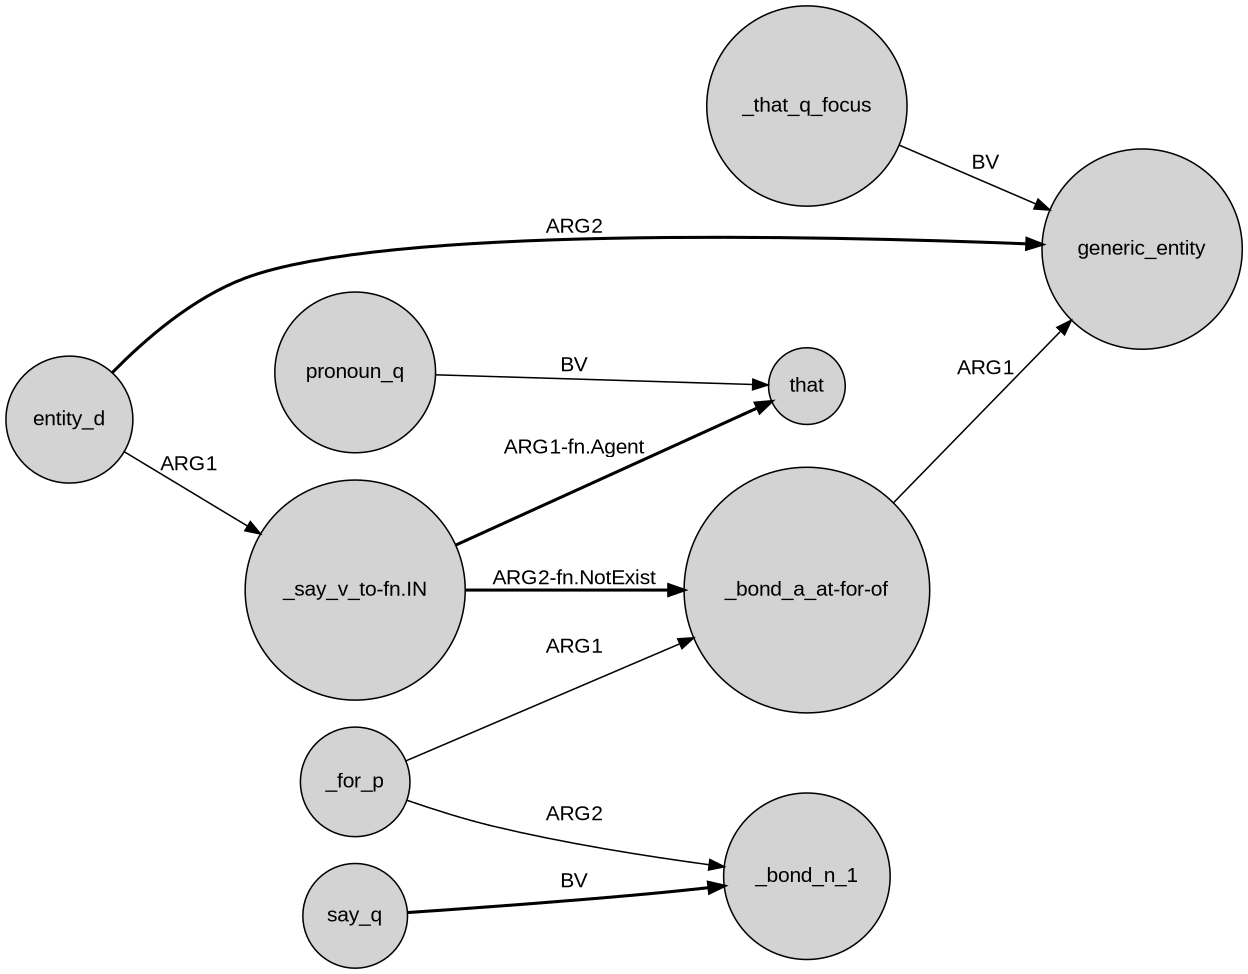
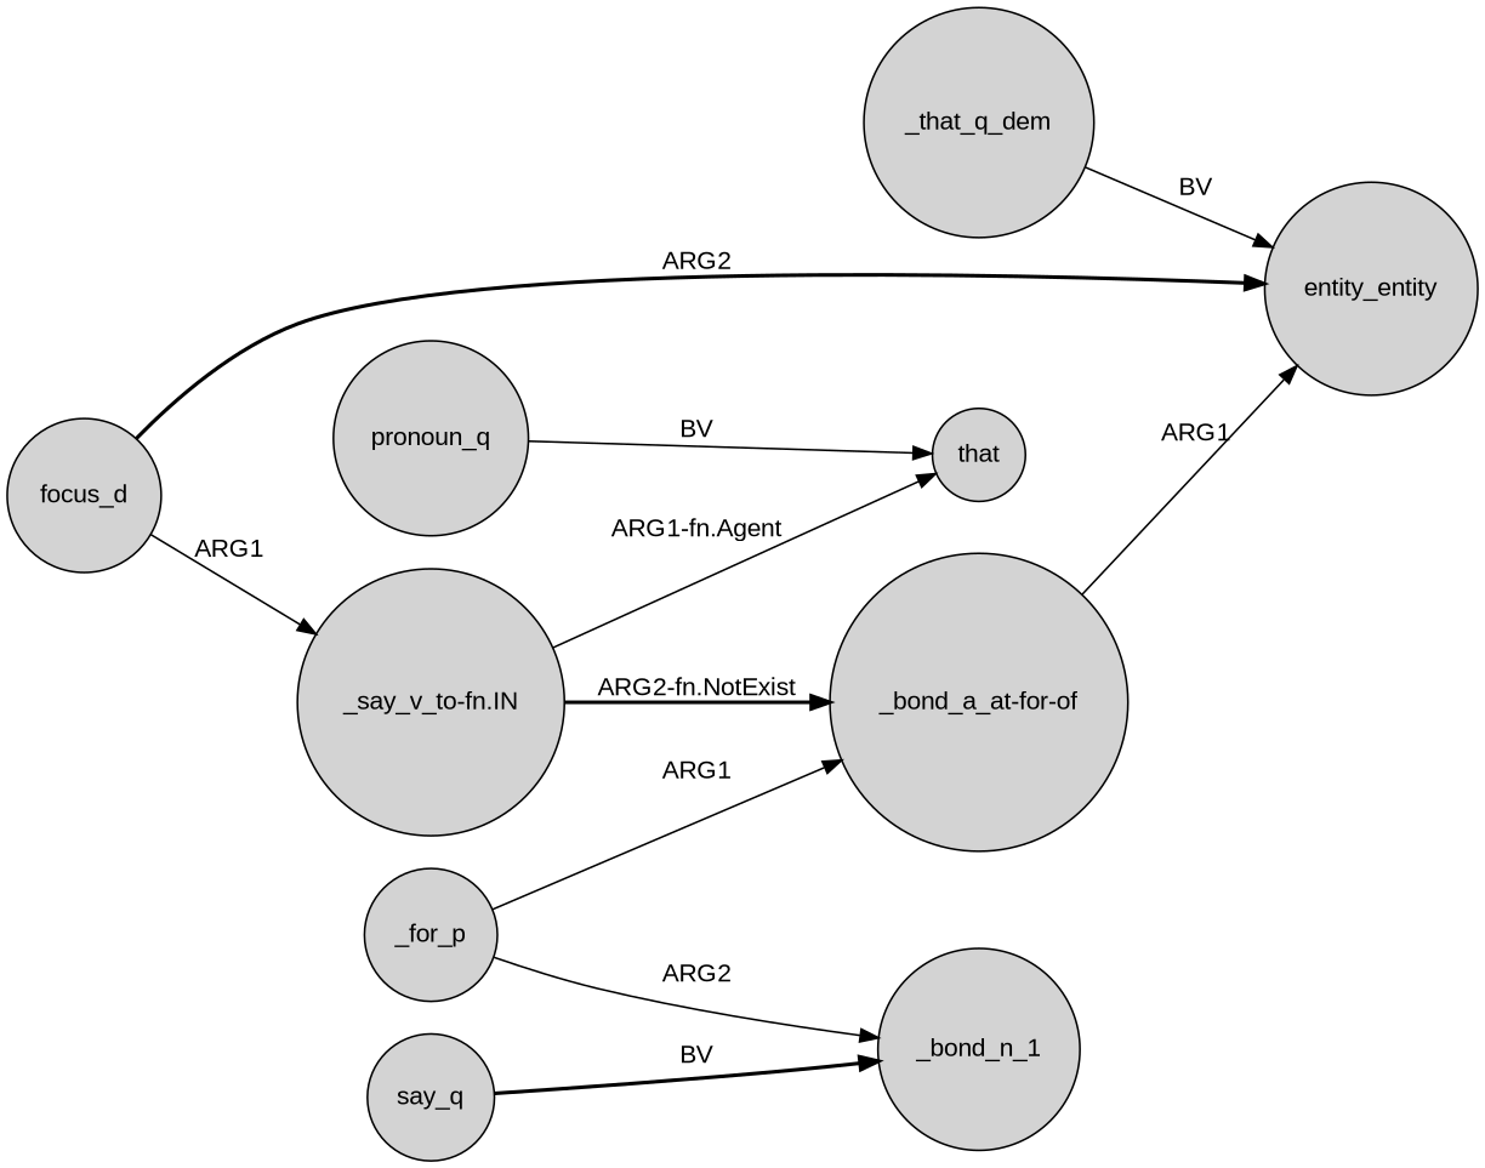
  digraph {
    fontname="Liberation Sans"
    rankdir=LR
    node [fontname="Liberation Sans" shape=circle style=filled]
    edge [fontname="Liberation Sans" style=solid]
    n1 [label="_bond_a_at-for-of"]
-   generic_entity
+   generic_entity [label=entity_entity]
    n3 [label=say_q]
    _bond_n_1
    _for_p
    "_say_v_to-fn.IN"
    n7 [label=that]
-   _that_q_dem [label=_that_q_focus]
-   focus_d [label=entity_d]
+   _that_q_dem
+   focus_d
    pronoun_q
    n1 -> generic_entity [label=ARG1]
    n3 -> _bond_n_1 [label=BV style=bold]
    _for_p -> n1 [label=ARG1]
    _for_p -> _bond_n_1 [label=ARG2]
    "_say_v_to-fn.IN" -> n1 [label="ARG2-fn.NotExist" style=bold]
-   "_say_v_to-fn.IN" -> n7 [label="ARG1-fn.Agent" style=bold]
+   "_say_v_to-fn.IN" -> n7 [label="ARG1-fn.Agent"]
    _that_q_dem -> generic_entity [label=BV]
    focus_d -> generic_entity [label=ARG2 style=bold]
    focus_d -> "_say_v_to-fn.IN" [label=ARG1]
    pronoun_q -> n7 [label=BV]
  }
